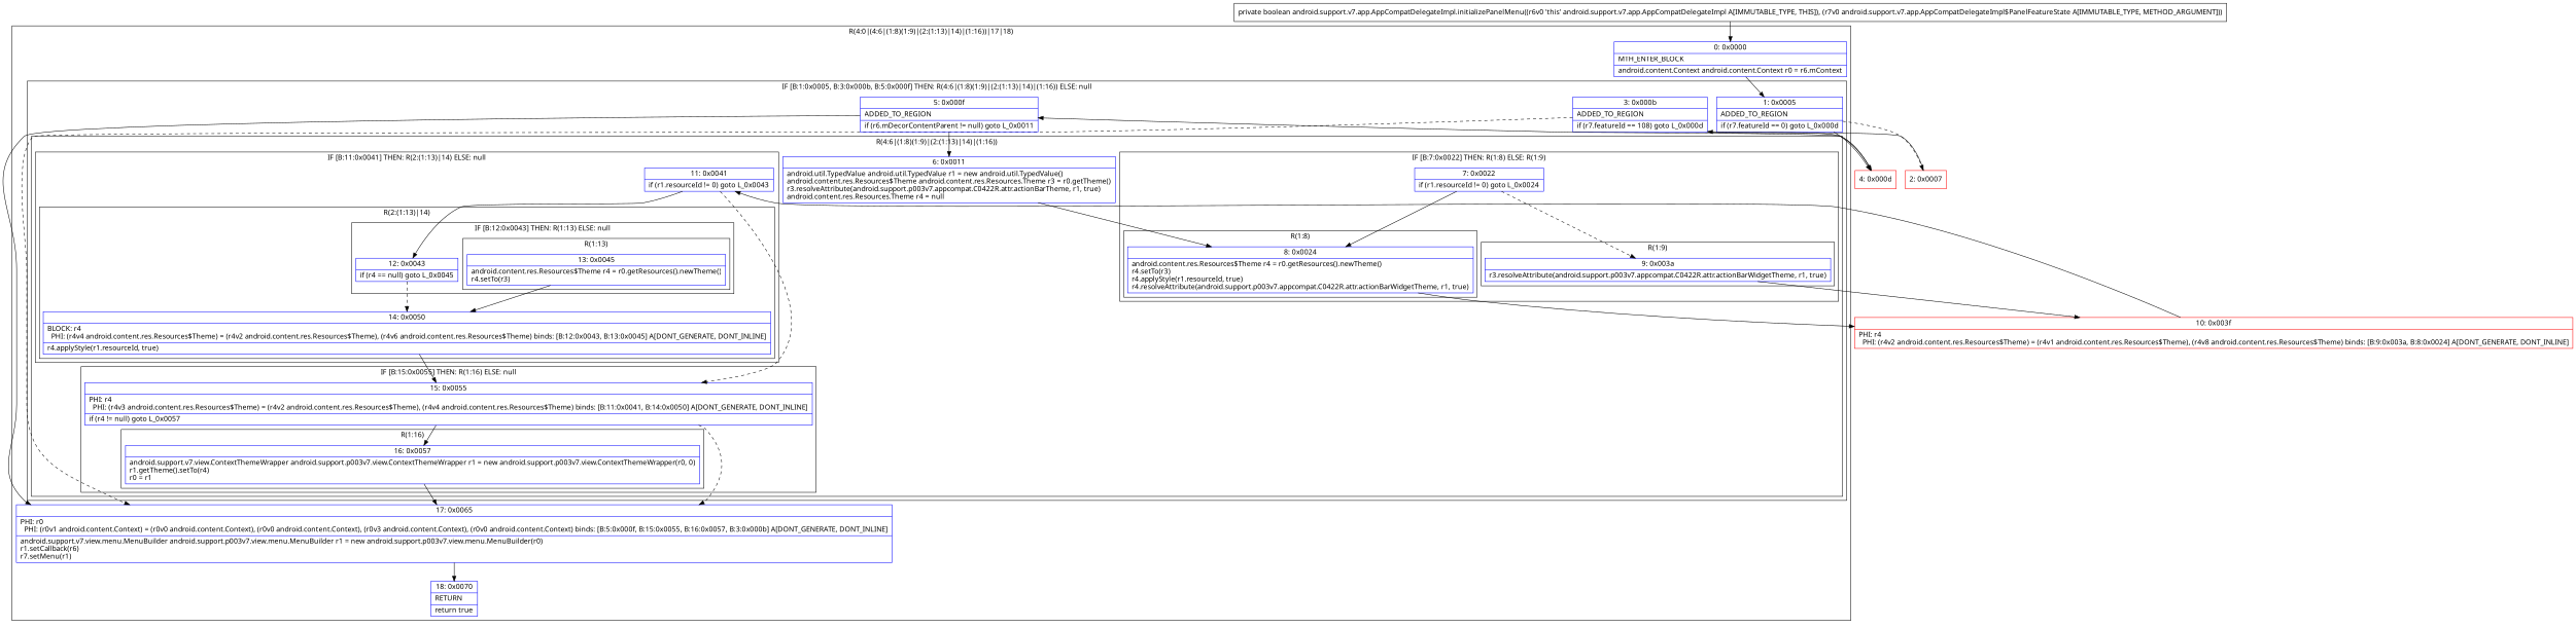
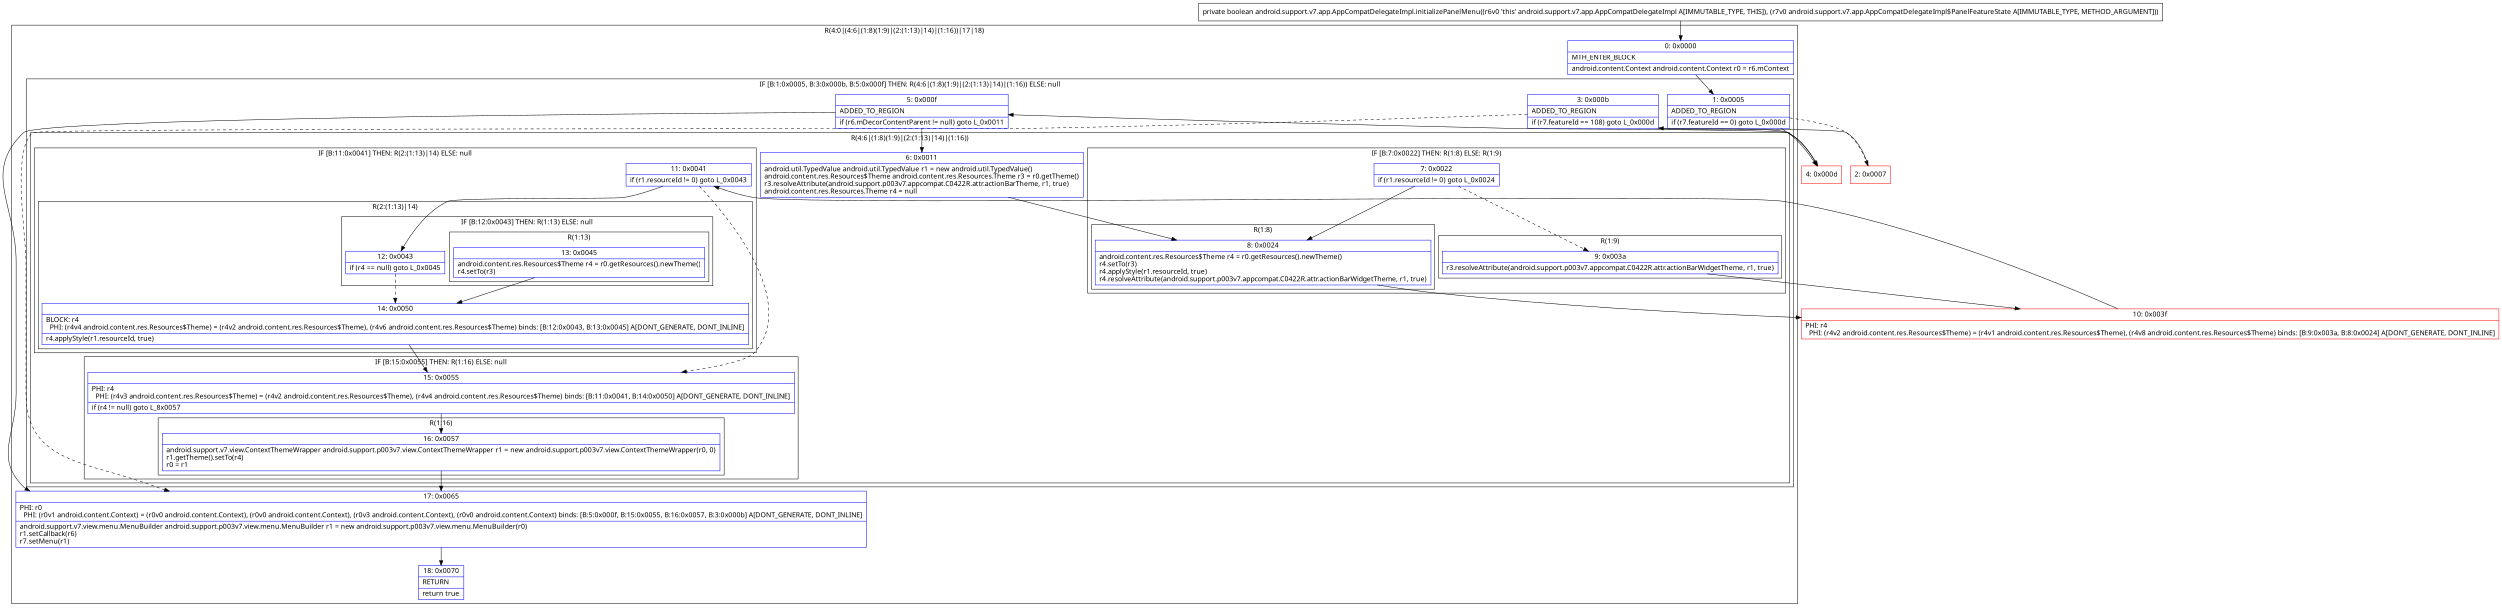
  digraph {
    fontname="Noto Sans"
    node [color=blue fontname="Noto Sans" shape=record]
    edge [fontname="Noto Sans"]
    n1 [label="{8\:\ 0x0024|android.content.res.Resources$Theme r4 = r0.getResources().newTheme()\lr4.setTo(r3)\lr4.applyStyle(r1.resourceId, true)\lr4.resolveAttribute(android.support.p003v7.appcompat.C0422R.attr.actionBarWidgetTheme, r1, true)\l}"]
    n2 [label="{9\:\ 0x003a|r3.resolveAttribute(android.support.p003v7.appcompat.C0422R.attr.actionBarWidgetTheme, r1, true)\l}"]
    n3 [label="{7\:\ 0x0022|if (r1.resourceId != 0) goto L_0x0024\l}"]
    n4 [label="{13\:\ 0x0045|android.content.res.Resources$Theme r4 = r0.getResources().newTheme()\lr4.setTo(r3)\l}"]
    n5 [label="{12\:\ 0x0043|if (r4 == null) goto L_0x0045\l}"]
    n6 [label="{14\:\ 0x0050|BLOCK: r4 \l  PHI: (r4v4 android.content.res.Resources$Theme) = (r4v2 android.content.res.Resources$Theme), (r4v6 android.content.res.Resources$Theme) binds: [B:12:0x0043, B:13:0x0045] A[DONT_GENERATE, DONT_INLINE]\l|r4.applyStyle(r1.resourceId, true)\l}"]
    n7 [label="{11\:\ 0x0041|if (r1.resourceId != 0) goto L_0x0043\l}"]
    n8 [label="{16\:\ 0x0057|android.support.v7.view.ContextThemeWrapper android.support.p003v7.view.ContextThemeWrapper r1 = new android.support.p003v7.view.ContextThemeWrapper(r0, 0)\lr1.getTheme().setTo(r4)\lr0 = r1\l}"]
-   n9 [label="{15\:\ 0x0055|PHI: r4 \l  PHI: (r4v3 android.content.res.Resources$Theme) = (r4v2 android.content.res.Resources$Theme), (r4v4 android.content.res.Resources$Theme) binds: [B:11:0x0041, B:14:0x0050] A[DONT_GENERATE, DONT_INLINE]\l|if (r4 != null) goto L_0x0057\l}"]
+   n9 [label="{15\:\ 0x0055|PHI: r4 \l  PHI: (r4v3 android.content.res.Resources$Theme) = (r4v2 android.content.res.Resources$Theme), (r4v4 android.content.res.Resources$Theme) binds: [B:11:0x0041, B:14:0x0050] A[DONT_GENERATE, DONT_INLINE]\l|if (r4 != null) goto L_8x0057\l}"]
    n10 [label="{6\:\ 0x0011|android.util.TypedValue android.util.TypedValue r1 = new android.util.TypedValue()\landroid.content.res.Resources$Theme android.content.res.Resources.Theme r3 = r0.getTheme()\lr3.resolveAttribute(android.support.p003v7.appcompat.C0422R.attr.actionBarTheme, r1, true)\landroid.content.res.Resources.Theme r4 = null\l}"]
    n11 [label="{1\:\ 0x0005|ADDED_TO_REGION\l|if (r7.featureId == 0) goto L_0x000d\l}"]
    n12 [label="{3\:\ 0x000b|ADDED_TO_REGION\l|if (r7.featureId == 108) goto L_0x000d\l}"]
    n13 [label="{5\:\ 0x000f|ADDED_TO_REGION\l|if (r6.mDecorContentParent != null) goto L_0x0011\l}"]
    n14 [label="{0\:\ 0x0000|MTH_ENTER_BLOCK\l|android.content.Context android.content.Context r0 = r6.mContext\l}"]
    n15 [label="{17\:\ 0x0065|PHI: r0 \l  PHI: (r0v1 android.content.Context) = (r0v0 android.content.Context), (r0v0 android.content.Context), (r0v3 android.content.Context), (r0v0 android.content.Context) binds: [B:5:0x000f, B:15:0x0055, B:16:0x0057, B:3:0x000b] A[DONT_GENERATE, DONT_INLINE]\l|android.support.v7.view.menu.MenuBuilder android.support.p003v7.view.menu.MenuBuilder r1 = new android.support.p003v7.view.menu.MenuBuilder(r0)\lr1.setCallback(r6)\lr7.setMenu(r1)\l}"]
    n16 [label="{18\:\ 0x0070|RETURN\l|return true\l}"]
    n17 [color=red label="{10\:\ 0x003f|PHI: r4 \l  PHI: (r4v2 android.content.res.Resources$Theme) = (r4v1 android.content.res.Resources$Theme), (r4v8 android.content.res.Resources$Theme) binds: [B:9:0x003a, B:8:0x0024] A[DONT_GENERATE, DONT_INLINE]\l}"]
    n18 [color=red label="{2\:\ 0x0007}"]
    n19 [color=red label="{4\:\ 0x000d}"]
    n20 [label="{private boolean android.support.v7.app.AppCompatDelegateImpl.initializePanelMenu((r6v0 'this' android.support.v7.app.AppCompatDelegateImpl A[IMMUTABLE_TYPE, THIS]), (r7v0 android.support.v7.app.AppCompatDelegateImpl$PanelFeatureState A[IMMUTABLE_TYPE, METHOD_ARGUMENT])) }" color=""]
    subgraph cluster_1 {
      label="R(4:0|(4:6|(1:8)(1:9)|(2:(1:13)|14)|(1:16))|17|18)"
      n14
      n15
      n16
      subgraph cluster_2 {
        label="IF [B:1:0x0005, B:3:0x000b, B:5:0x000f] THEN: R(4:6|(1:8)(1:9)|(2:(1:13)|14)|(1:16)) ELSE: null"
        n11
        n12
        n13
        subgraph cluster_3 {
          label="R(4:6|(1:8)(1:9)|(2:(1:13)|14)|(1:16))"
          n10
          subgraph cluster_4 {
            label="IF [B:7:0x0022] THEN: R(1:8) ELSE: R(1:9)"
            n3
            subgraph cluster_5 {
              label="R(1:8)"
              n1
            }
            subgraph cluster_6 {
              label="R(1:9)"
              n2
            }
          }
          subgraph cluster_7 {
            label="IF [B:11:0x0041] THEN: R(2:(1:13)|14) ELSE: null"
            n7
            subgraph cluster_8 {
              label="R(2:(1:13)|14)"
              n6
              subgraph cluster_9 {
                label="IF [B:12:0x0043] THEN: R(1:13) ELSE: null"
                n5
                subgraph cluster_10 {
                  label="R(1:13)"
                  n4
                }
              }
            }
          }
          subgraph cluster_11 {
            label="IF [B:15:0x0055] THEN: R(1:16) ELSE: null"
            n9
            subgraph cluster_12 {
              label="R(1:16)"
              n8
            }
          }
        }
      }
    }
    n1 -> n17
    n2 -> n17
    n3 -> n1
    n3 -> n2 [style=dashed]
    n4 -> n6
    n5 -> n6 [style=dashed]
    n6 -> n9
    n7 -> n5
    n7 -> n9 [style=dashed]
    n8 -> n15
    n9 -> n8
-   n9 -> n15 [style=dashed]
    n10 -> n1
    n11 -> n18 [style=dashed]
    n11 -> n19
    n12 -> n15 [style=dashed]
    n12 -> n19
    n13 -> n10
    n13 -> n15 [style=solid]
    n14 -> n11
    n15 -> n16
    n17 -> n7
    n18 -> n12
    n19 -> n13
    n20 -> n14
  }
